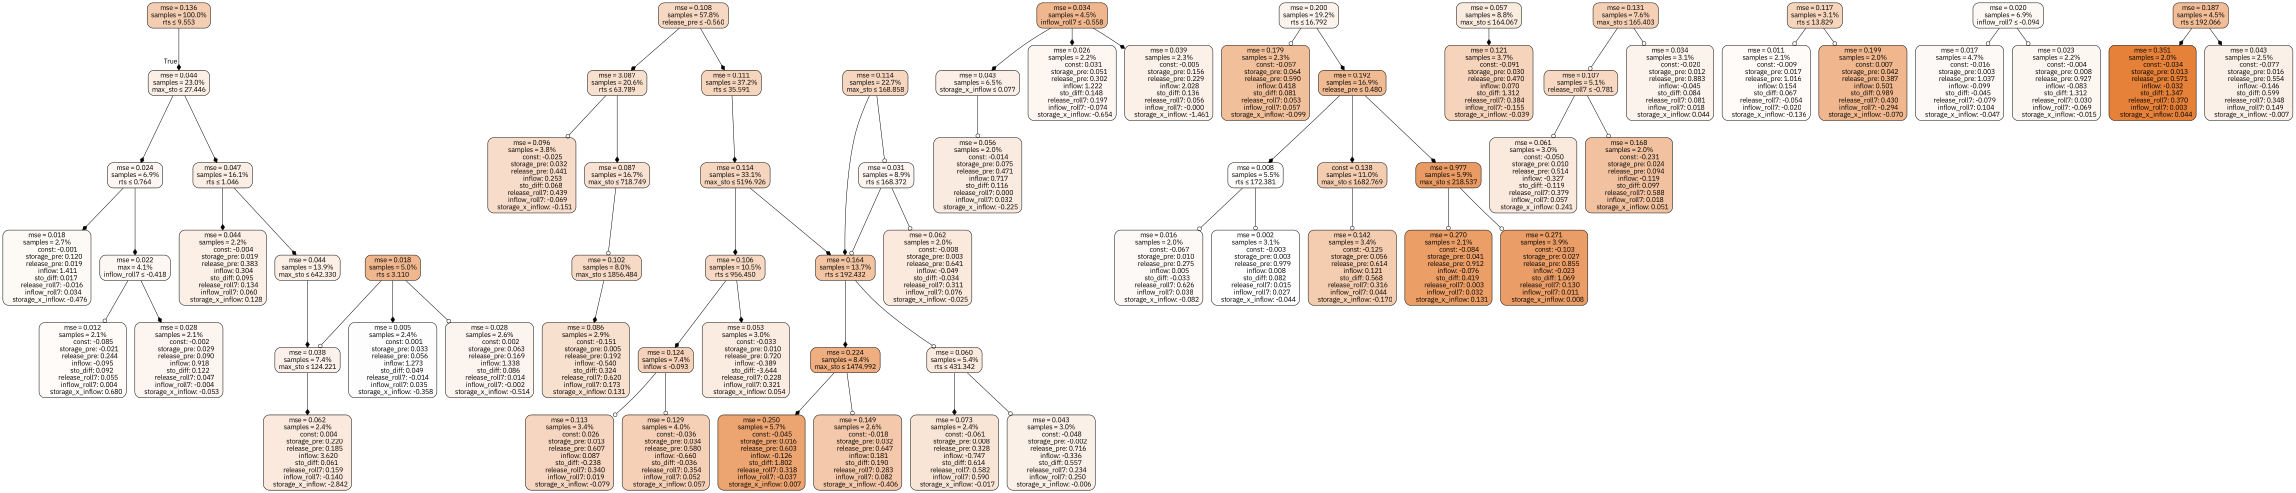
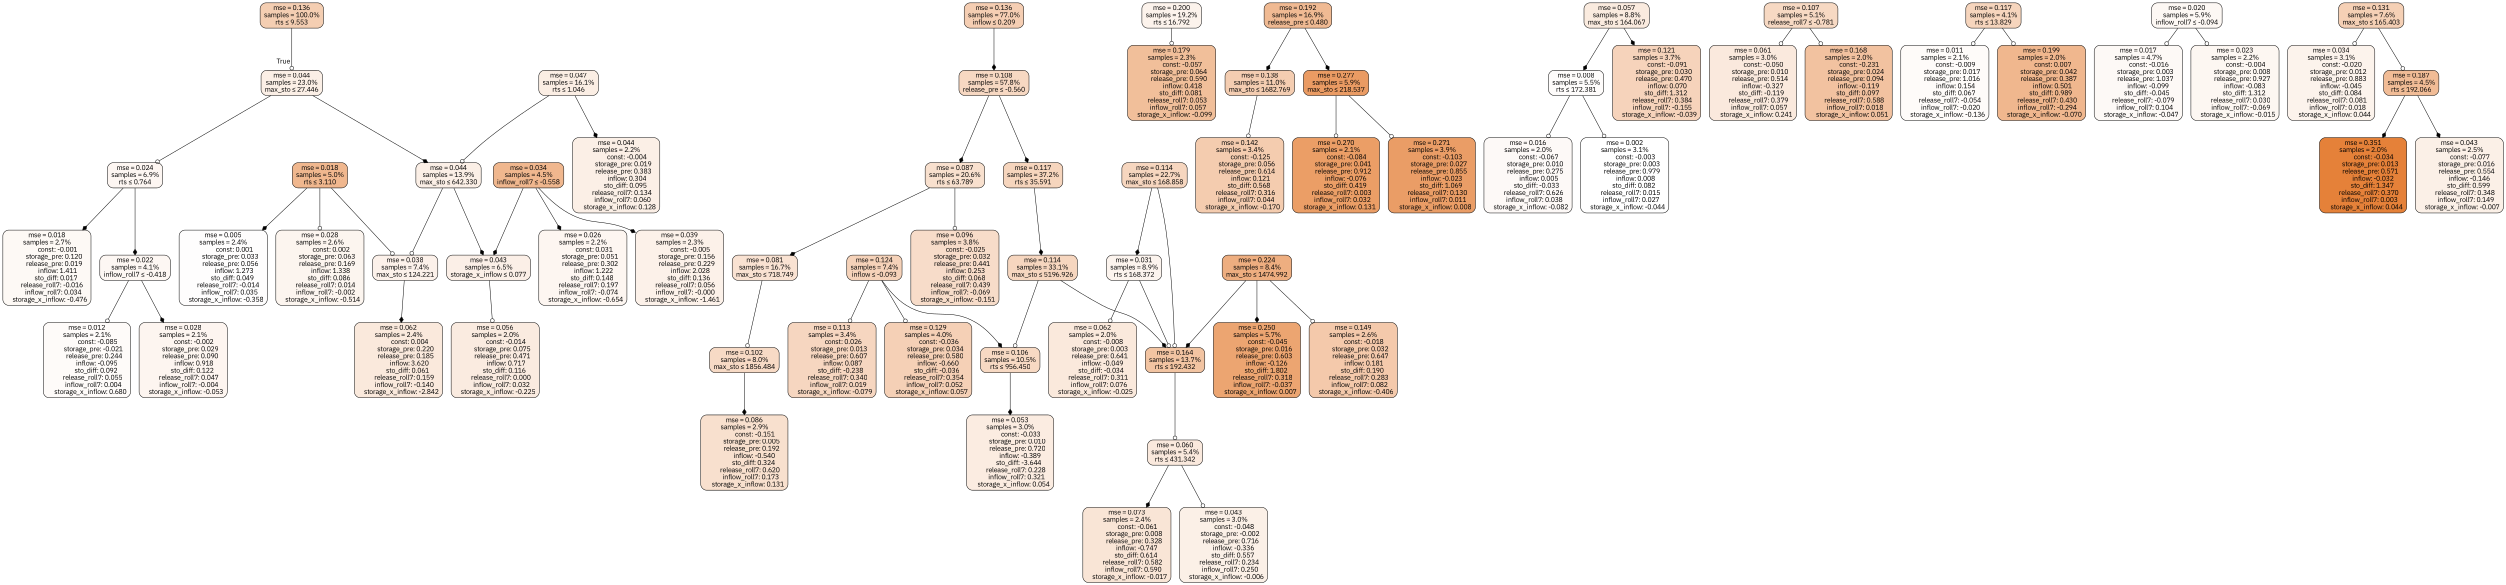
  digraph {
    fontname="IBM Plex Sans"
    node [color=black fillcolor="#fbefe6" fontname="IBM Plex Sans" shape=rectangle style="filled, rounded"]
    edge [arrowhead=diamond fontname="IBM Plex Sans"]
    n1 [fillcolor="#f4ceb2" label="mse = 0.136\nsamples = 100.0%\nrts &le; 9.553"]
    n2 [label="mse = 0.044\nsamples = 23.0%\nmax_sto &le; 27.446"]
    n3 [fillcolor="#fdf6f2" label="mse = 0.024\nsamples = 6.9%\nrts &le; 0.764"]
    n4 [fillcolor="#fbeee4" label="mse = 0.047\nsamples = 16.1%\nrts &le; 1.046"]
+   n5 [fillcolor="#f5ceb3" label="mse = 0.136\nsamples = 77.0%\ninflow &le; 0.209"]
    n6 [fillcolor="#f7d8c2" label="mse = 0.108\nsamples = 57.8%\nrelease_pre &le; -0.560"]
    n7 [fillcolor="#fdf9f5" label="mse = 0.018\nsamples = 2.7%\n               const: -0.001\n          storage_pre: 0.120\n          release_pre: 0.019\n               inflow: 1.411\n             sto_diff: 0.017\n       release_roll7: -0.016\n         inflow_roll7: 0.034\n    storage_x_inflow: -0.476"]
-   n8 [fillcolor="#fdf7f3" label="mse = 0.022\nmax = 4.1%\ninflow_roll7 &le; -0.418"]
+   n8 [fillcolor="#fdf7f3" label="mse = 0.022\nsamples = 4.1%\ninflow_roll7 &le; -0.418"]
    n9 [label="mse = 0.044\nsamples = 2.2%\n               const: -0.004\n          storage_pre: 0.019\n          release_pre: 0.383\n               inflow: 0.304\n             sto_diff: 0.095\n        release_roll7: 0.134\n         inflow_roll7: 0.060\n     storage_x_inflow: 0.128"]
    n10 [label="mse = 0.044\nsamples = 13.9%\nmax_sto &le; 642.330"]
    n11 [fillcolor="#fefbf9" label="mse = 0.012\nsamples = 2.1%\n               const: -0.085\n         storage_pre: -0.021\n          release_pre: 0.244\n              inflow: -0.095\n             sto_diff: 0.092\n        release_roll7: 0.055\n         inflow_roll7: 0.004\n     storage_x_inflow: 0.680"]
    n12 [fillcolor="#fdf5f0" label="mse = 0.028\nsamples = 2.1%\n               const: -0.002\n          storage_pre: 0.029\n          release_pre: 0.090\n               inflow: 0.918\n             sto_diff: 0.122\n        release_roll7: 0.047\n        inflow_roll7: -0.004\n    storage_x_inflow: -0.053"]
    n13 [fillcolor="#fcf1ea" label="mse = 0.038\nsamples = 7.4%\nmax_sto &le; 124.221"]
    n14 [fillcolor="#fbefe7" label="mse = 0.043\nsamples = 6.5%\nstorage_x_inflow &le; 0.077"]
    n15 [fillcolor="#fae9dc" label="mse = 0.062\nsamples = 2.4%\n                const: 0.004\n          storage_pre: 0.220\n          release_pre: 0.185\n               inflow: 3.620\n             sto_diff: 0.061\n        release_roll7: 0.159\n        inflow_roll7: -0.140\n    storage_x_inflow: -2.842"]
    n16 [fillcolor="#faebe0" label="mse = 0.056\nsamples = 2.0%\n               const: -0.014\n          storage_pre: 0.075\n          release_pre: 0.471\n               inflow: 0.717\n             sto_diff: 0.116\n        release_roll7: 0.000\n         inflow_roll7: 0.032\n    storage_x_inflow: -0.225"]
    n17 [fillcolor="#f0b78e" label="mse = 0.018\nsamples = 5.0%\nrts &le; 3.110"]
    n18 [fillcolor="#fefdfd" label="mse = 0.005\nsamples = 2.4%\n                const: 0.001\n          storage_pre: 0.033\n          release_pre: 0.056\n               inflow: 1.273\n             sto_diff: 0.049\n       release_roll7: -0.014\n         inflow_roll7: 0.035\n    storage_x_inflow: -0.358"]
    n19 [fillcolor="#fcf5ef" label="mse = 0.028\nsamples = 2.6%\n                const: 0.002\n          storage_pre: 0.063\n          release_pre: 0.169\n               inflow: 1.338\n             sto_diff: 0.086\n        release_roll7: 0.014\n        inflow_roll7: -0.002\n    storage_x_inflow: -0.514"]
    n20 [fillcolor="#f0b78e" label="mse = 0.034\nsamples = 4.5%\ninflow_roll7 &le; -0.558"]
    n21 [fillcolor="#fdf6f1" label="mse = 0.026\nsamples = 2.2%\n                const: 0.031\n          storage_pre: 0.051\n          release_pre: 0.302\n               inflow: 1.222\n             sto_diff: 0.148\n        release_roll7: 0.197\n        inflow_roll7: -0.074\n    storage_x_inflow: -0.654"]
    n22 [fillcolor="#fcf1e9" label="mse = 0.039\nsamples = 2.3%\n               const: -0.005\n          storage_pre: 0.156\n          release_pre: 0.229\n               inflow: 2.028\n             sto_diff: 0.136\n        release_roll7: 0.056\n        inflow_roll7: -0.000\n    storage_x_inflow: -1.461"]
-   n23 [fillcolor="#f8e0ce" label="mse = 3.087\nsamples = 20.6%\nrts &le; 63.789"]
-   n24 [fillcolor="#f6d5bd" label="mse = 0.111\nsamples = 37.2%\nrts &le; 35.591"]
+   n23 [fillcolor="#f8e0ce" label="mse = 0.087\nsamples = 20.6%\nrts &le; 63.789"]
+   n24 [fillcolor="#f6d5bd" label="mse = 0.117\nsamples = 37.2%\nrts &le; 35.591"]
    n25 [fillcolor="#fcf3ec" label="mse = 0.200\nsamples = 19.2%\nrts &le; 16.792"]
    n26 [fillcolor="#f1bf9a" label="mse = 0.179\nsamples = 2.3%\n               const: -0.057\n          storage_pre: 0.064\n          release_pre: 0.590\n               inflow: 0.418\n             sto_diff: 0.081\n        release_roll7: 0.053\n         inflow_roll7: 0.057\n    storage_x_inflow: -0.099"]
    n27 [fillcolor="#f0ba93" label="mse = 0.192\nsamples = 16.9%\nrelease_pre &le; 0.480"]
    n28 [fillcolor="#f7dcc9" label="mse = 0.096\nsamples = 3.8%\n               const: -0.025\n          storage_pre: 0.032\n          release_pre: 0.441\n               inflow: 0.253\n             sto_diff: 0.068\n        release_roll7: 0.439\n        inflow_roll7: -0.069\n    storage_x_inflow: -0.151"]
-   n29 [fillcolor="#f9e2d2" label="mse = 0.087\nsamples = 16.7%\nmax_sto &le; 718.749"]
+   n29 [fillcolor="#f9e2d2" label="mse = 0.081\nsamples = 16.7%\nmax_sto &le; 718.749"]
    n30 [fillcolor="#f6d6bf" label="mse = 0.114\nsamples = 33.1%\nmax_sto &le; 5196.926"]
    n31 [fillcolor="#f7dac5" label="mse = 0.102\nsamples = 8.0%\nmax_sto &le; 1856.484"]
    n32 [fillcolor="#faebdf" label="mse = 0.057\nsamples = 8.8%\nmax_sto &le; 164.067"]
    n33 [fillcolor="#fefcfb" label="mse = 0.008\nsamples = 5.5%\nrts &le; 172.381"]
    n34 [fillcolor="#f6d3bb" label="mse = 0.121\nsamples = 3.7%\n               const: -0.091\n          storage_pre: 0.030\n          release_pre: 0.470\n               inflow: 0.070\n             sto_diff: 1.312\n        release_roll7: 0.384\n        inflow_roll7: -0.155\n    storage_x_inflow: -0.039"]
    n35 [fillcolor="#f8e0ce" label="mse = 0.086\nsamples = 2.9%\n               const: -0.151\n          storage_pre: 0.005\n          release_pre: 0.192\n              inflow: -0.540\n             sto_diff: 0.324\n        release_roll7: 0.620\n         inflow_roll7: 0.173\n     storage_x_inflow: 0.131"]
    n36 [fillcolor="#fdf9f7" label="mse = 0.016\nsamples = 2.0%\n               const: -0.067\n          storage_pre: 0.010\n          release_pre: 0.275\n               inflow: 0.005\n            sto_diff: -0.033\n        release_roll7: 0.626\n         inflow_roll7: 0.038\n    storage_x_inflow: -0.082"]
    n37 [fillcolor="#ffffff" label="mse = 0.002\nsamples = 3.1%\n               const: -0.003\n          storage_pre: 0.003\n          release_pre: 0.979\n               inflow: 0.008\n             sto_diff: 0.082\n        release_roll7: 0.015\n         inflow_roll7: 0.027\n    storage_x_inflow: -0.044"]
    n38 [fillcolor="#f7d9c3" label="mse = 0.107\nsamples = 5.1%\nrelease_roll7 &le; -0.781"]
    n39 [fillcolor="#fae9dd" label="mse = 0.061\nsamples = 3.0%\n               const: -0.050\n          storage_pre: 0.010\n          release_pre: 0.514\n              inflow: -0.327\n            sto_diff: -0.119\n        release_roll7: 0.379\n         inflow_roll7: 0.057\n     storage_x_inflow: 0.241"]
    n40 [fillcolor="#f2c2a0" label="mse = 0.168\nsamples = 2.0%\n               const: -0.231\n          storage_pre: 0.024\n          release_pre: 0.094\n              inflow: -0.119\n             sto_diff: 0.097\n        release_roll7: 0.588\n         inflow_roll7: 0.018\n     storage_x_inflow: 0.051"]
-   n41 [fillcolor="#f6d5bd" label="mse = 0.117\nsamples = 3.1%\nrts &le; 13.829"]
+   n41 [fillcolor="#f6d5bd" label="mse = 0.117\nsamples = 4.1%\nrts &le; 13.829"]
    n42 [fillcolor="#fefbf9" label="mse = 0.011\nsamples = 2.1%\n               const: -0.009\n          storage_pre: 0.017\n          release_pre: 1.016\n               inflow: 0.154\n             sto_diff: 0.067\n       release_roll7: -0.054\n        inflow_roll7: -0.020\n    storage_x_inflow: -0.136"]
    n43 [fillcolor="#f0b78e" label="mse = 0.199\nsamples = 2.0%\n                const: 0.007\n          storage_pre: 0.042\n          release_pre: 0.387\n               inflow: 0.501\n             sto_diff: 0.989\n        release_roll7: 0.430\n        inflow_roll7: -0.294\n    storage_x_inflow: -0.070"]
    n44 [fillcolor="#f7d9c3" label="mse = 0.106\nsamples = 10.5%\nrts &le; 956.450"]
    n45 [fillcolor="#f2c4a2" label="mse = 0.164\nsamples = 13.7%\nrts &le; 192.432"]
    n46 [fillcolor="#f6d6bf" label="mse = 0.114\nsamples = 22.7%\nmax_sto &le; 168.858"]
    n47 [fillcolor="#fcf4ee" label="mse = 0.031\nsamples = 8.9%\nrts &le; 168.372"]
    n48 [fillcolor="#f5d2b9" label="mse = 0.124\nsamples = 7.4%\ninflow &le; -0.093"]
    n49 [fillcolor="#fbece1" label="mse = 0.053\nsamples = 3.0%\n               const: -0.033\n          storage_pre: 0.010\n          release_pre: 0.720\n              inflow: -0.389\n            sto_diff: -3.644\n        release_roll7: 0.228\n         inflow_roll7: 0.321\n     storage_x_inflow: 0.054"]
    n50 [fillcolor="#fae9dc" label="mse = 0.062\nsamples = 2.0%\n               const: -0.008\n          storage_pre: 0.003\n          release_pre: 0.641\n              inflow: -0.049\n            sto_diff: -0.034\n        release_roll7: 0.311\n         inflow_roll7: 0.076\n    storage_x_inflow: -0.025"]
    n51 [fillcolor="#eeae80" label="mse = 0.224\nsamples = 8.4%\nmax_sto &le; 1474.992"]
    n52 [fillcolor="#fae9dd" label="mse = 0.060\nsamples = 5.4%\nrts &le; 431.342"]
-   n53 [fillcolor="#fdf8f4" label="mse = 0.020\nsamples = 6.9%\ninflow_roll7 &le; -0.094"]
+   n53 [fillcolor="#fdf8f4" label="mse = 0.020\nsamples = 5.9%\ninflow_roll7 &le; -0.094"]
    n54 [fillcolor="#fdf9f6" label="mse = 0.017\nsamples = 4.7%\n               const: -0.016\n          storage_pre: 0.003\n          release_pre: 1.037\n              inflow: -0.099\n            sto_diff: -0.045\n       release_roll7: -0.079\n         inflow_roll7: 0.104\n    storage_x_inflow: -0.047"]
    n55 [fillcolor="#fdf7f2" label="mse = 0.023\nsamples = 2.2%\n               const: -0.004\n          storage_pre: 0.008\n          release_pre: 0.927\n              inflow: -0.083\n             sto_diff: 1.312\n        release_roll7: 0.030\n        inflow_roll7: -0.069\n    storage_x_inflow: -0.015"]
    n56 [fillcolor="#eca571" label="mse = 0.250\nsamples = 5.7%\n               const: -0.045\n          storage_pre: 0.016\n          release_pre: 0.603\n              inflow: -0.126\n             sto_diff: 1.802\n        release_roll7: 0.318\n        inflow_roll7: -0.037\n     storage_x_inflow: 0.007"]
    n57 [fillcolor="#f4c9ab" label="mse = 0.149\nsamples = 2.6%\n               const: -0.018\n          storage_pre: 0.032\n          release_pre: 0.647\n               inflow: 0.181\n             sto_diff: 0.190\n        release_roll7: 0.283\n         inflow_roll7: 0.082\n    storage_x_inflow: -0.406"]
    n58 [fillcolor="#f9e5d6" label="mse = 0.073\nsamples = 2.4%\n               const: -0.061\n          storage_pre: 0.008\n          release_pre: 0.328\n              inflow: -0.747\n             sto_diff: 0.614\n        release_roll7: 0.582\n         inflow_roll7: 0.590\n    storage_x_inflow: -0.017"]
    n59 [fillcolor="#fbf0e7" label="mse = 0.043\nsamples = 3.0%\n               const: -0.048\n         storage_pre: -0.002\n          release_pre: 0.716\n              inflow: -0.336\n             sto_diff: 0.557\n        release_roll7: 0.234\n         inflow_roll7: 0.250\n    storage_x_inflow: -0.006"]
    n60 [fillcolor="#f6d6c0" label="mse = 0.113\nsamples = 3.4%\n                const: 0.026\n          storage_pre: 0.013\n          release_pre: 0.607\n               inflow: 0.087\n            sto_diff: -0.238\n        release_roll7: 0.340\n         inflow_roll7: 0.019\n    storage_x_inflow: -0.079"]
    n61 [fillcolor="#f5d0b6" label="mse = 0.129\nsamples = 4.0%\n               const: -0.036\n          storage_pre: 0.034\n          release_pre: 0.580\n              inflow: -0.660\n            sto_diff: -0.036\n        release_roll7: 0.354\n         inflow_roll7: 0.052\n     storage_x_inflow: 0.057"]
-   n62 [fillcolor="#f4cdb1" label="const = 0.138\nsamples = 11.0%\nmax_sto &le; 1682.769"]
-   n63 [fillcolor="#ea9b63" label="mse = 0.977\nsamples = 5.9%\nmax_sto &le; 218.537"]
+   n62 [fillcolor="#f4cdb1" label="mse = 0.138\nsamples = 11.0%\nmax_sto &le; 1682.769"]
+   n63 [fillcolor="#ea9b63" label="mse = 0.277\nsamples = 5.9%\nmax_sto &le; 218.537"]
    n64 [fillcolor="#f4ccaf" label="mse = 0.142\nsamples = 3.4%\n               const: -0.125\n          storage_pre: 0.056\n          release_pre: 0.614\n               inflow: 0.121\n             sto_diff: 0.568\n        release_roll7: 0.316\n         inflow_roll7: 0.044\n    storage_x_inflow: -0.170"]
    n65 [fillcolor="#eb9e66" label="mse = 0.270\nsamples = 2.1%\n               const: -0.084\n          storage_pre: 0.041\n          release_pre: 0.912\n              inflow: -0.076\n             sto_diff: 0.419\n        release_roll7: 0.003\n         inflow_roll7: 0.032\n     storage_x_inflow: 0.131"]
    n66 [fillcolor="#ea9d66" label="mse = 0.271\nsamples = 3.9%\n               const: -0.103\n          storage_pre: 0.027\n          release_pre: 0.855\n              inflow: -0.023\n             sto_diff: 1.069\n        release_roll7: 0.130\n         inflow_roll7: 0.011\n     storage_x_inflow: 0.008"]
    n67 [fillcolor="#f5d0b5" label="mse = 0.131\nsamples = 7.6%\nmax_sto &le; 165.403"]
    n68 [fillcolor="#fcf3ec" label="mse = 0.034\nsamples = 3.1%\n               const: -0.020\n          storage_pre: 0.012\n          release_pre: 0.883\n              inflow: -0.045\n             sto_diff: 0.084\n        release_roll7: 0.081\n         inflow_roll7: 0.018\n     storage_x_inflow: 0.044"]
    n69 [fillcolor="#f1bc96" label="mse = 0.187\nsamples = 4.5%\nrts &le; 192.066"]
    n70 [fillcolor="#e58139" label="mse = 0.351\nsamples = 2.0%\n               const: -0.034\n          storage_pre: 0.013\n          release_pre: 0.571\n              inflow: -0.032\n             sto_diff: 1.347\n        release_roll7: 0.370\n         inflow_roll7: 0.003\n     storage_x_inflow: 0.044"]
    n71 [fillcolor="#fbf0e7" label="mse = 0.043\nsamples = 2.5%\n               const: -0.077\n          storage_pre: 0.016\n          release_pre: 0.554\n              inflow: -0.146\n             sto_diff: 0.599\n        release_roll7: 0.348\n         inflow_roll7: 0.149\n    storage_x_inflow: -0.007"]
-   n1 -> n2 [headlabel=True labelangle=45 labeldistance=2.5]
-   n2 -> n3
-   n2 -> n4
+   n1 -> n2 [arrowhead=odot headlabel=True labelangle=45 labeldistance=2.5]
+   n2 -> n3 [arrowhead=odot]
+   n2 -> n10
    n3 -> n7
    n3 -> n8
    n4 -> n9
-   n4 -> n10
+   n4 -> n10 [arrowhead=odot]
+   n5 -> n6
    n6 -> n23
    n6 -> n24
    n8 -> n11 [arrowhead=odot]
    n8 -> n12
-   n10 -> n13
+   n10 -> n13 [arrowhead=odot]
+   n10 -> n14
    n13 -> n15
    n14 -> n16 [arrowhead=odot]
    n17 -> n13 [arrowhead=odot]
    n17 -> n18
    n17 -> n19 [arrowhead=odot]
    n20 -> n14
    n20 -> n21
    n20 -> n22
    n23 -> n28 [arrowhead=odot]
    n23 -> n29
    n24 -> n30
    n25 -> n26 [arrowhead=odot]
-   n25 -> n27
    n27 -> n62
    n27 -> n63
    n29 -> n31 [arrowhead=odot]
-   n30 -> n44
+   n30 -> n44 [arrowhead=odot]
    n30 -> n45
    n31 -> n35
-   n27 -> n33
+   n32 -> n33
    n32 -> n34
    n33 -> n36 [arrowhead=odot]
    n33 -> n37 [arrowhead=odot]
    n38 -> n39 [arrowhead=odot]
    n38 -> n40 [arrowhead=odot]
    n41 -> n42 [arrowhead=odot]
    n41 -> n43 [arrowhead=odot]
-   n44 -> n48
+   n48 -> n44
    n44 -> n49
-   n45 -> n51
+   n51 -> n45
    n45 -> n52 [arrowhead=odot]
-   n46 -> n45
-   n46 -> n47 [arrowhead=odot]
+   n46 -> n45 [arrowhead=odot]
+   n46 -> n47
    n47 -> n45 [arrowhead=odot]
    n47 -> n50 [arrowhead=odot]
    n48 -> n60 [arrowhead=odot]
    n48 -> n61 [arrowhead=odot]
    n51 -> n56
    n51 -> n57 [arrowhead=odot]
    n52 -> n58
    n52 -> n59 [arrowhead=odot]
    n53 -> n54 [arrowhead=odot]
    n53 -> n55 [arrowhead=odot]
    n62 -> n64 [arrowhead=odot]
    n63 -> n65 [arrowhead=odot]
    n63 -> n66 [arrowhead=odot]
    n67 -> n68 [arrowhead=odot]
-   n67 -> n38 [arrowhead=odot]
+   n67 -> n69 [arrowhead=odot]
    n69 -> n70
    n69 -> n71
  }
